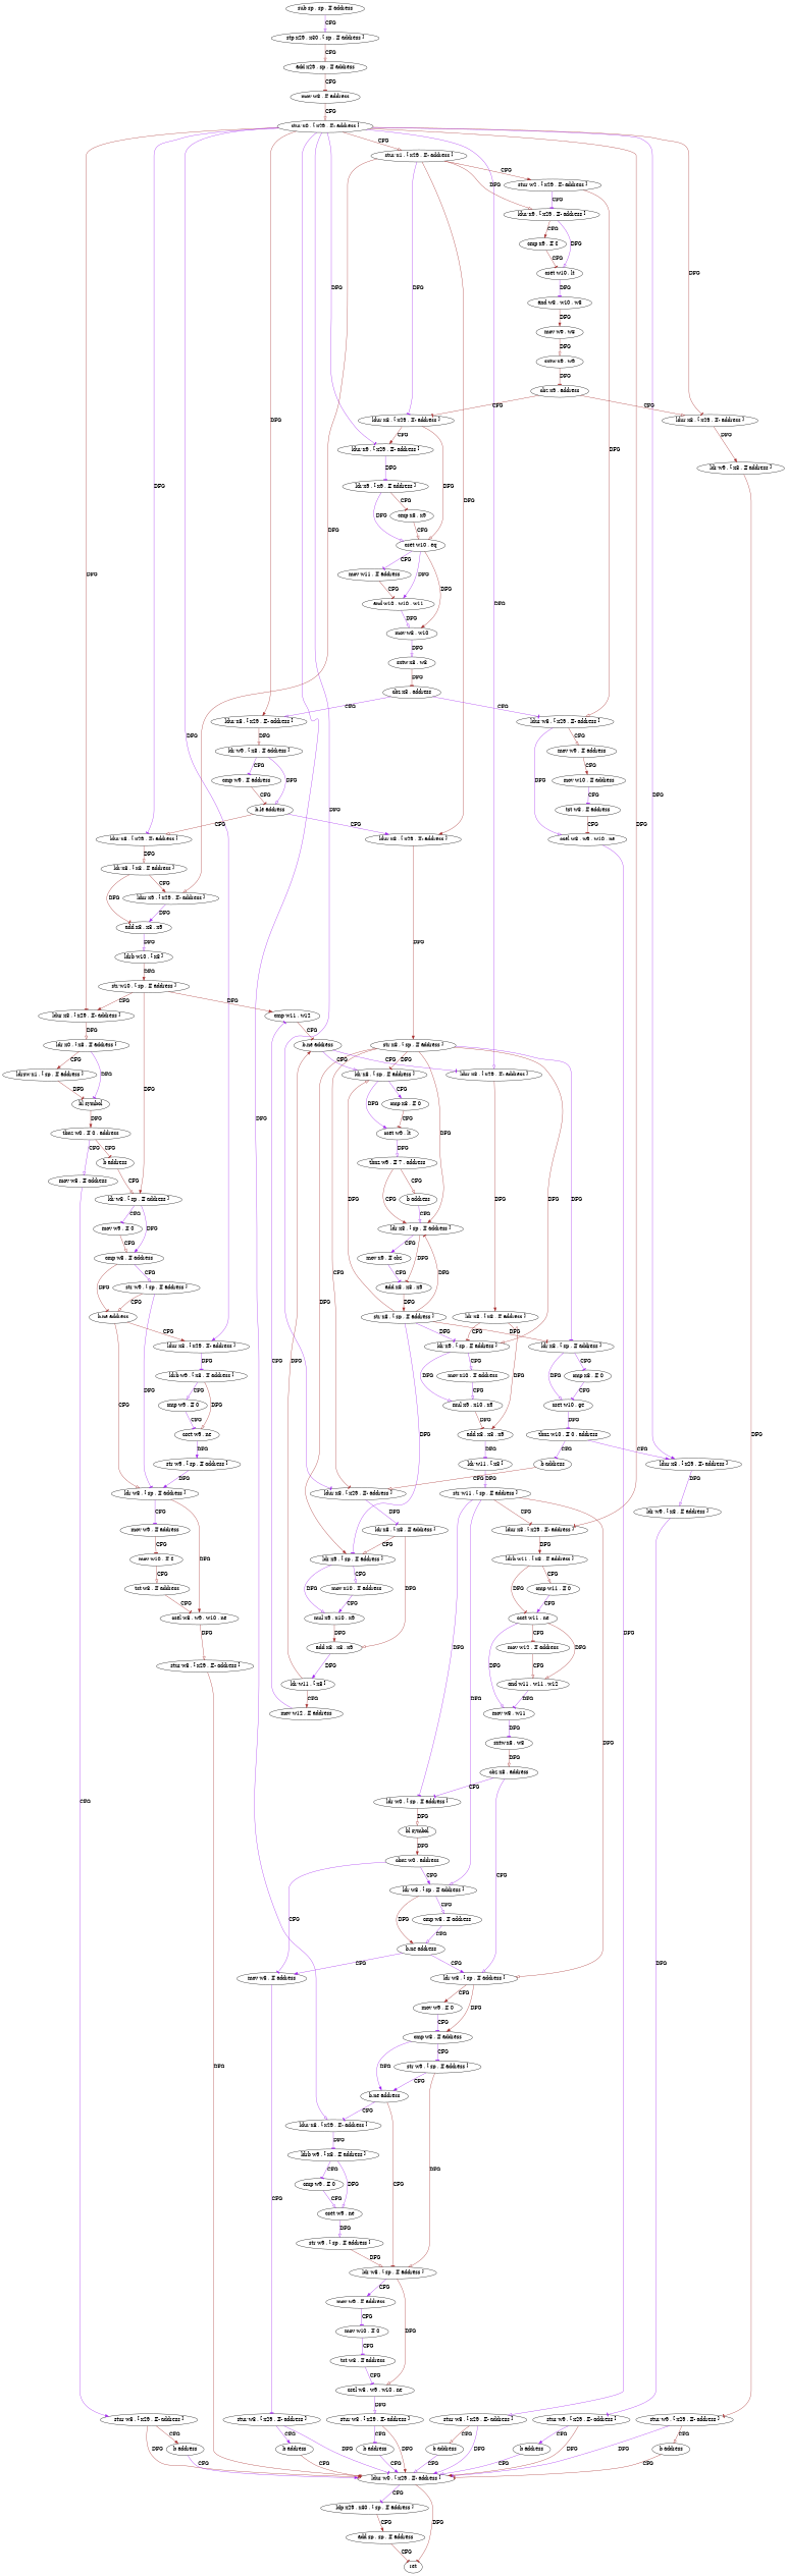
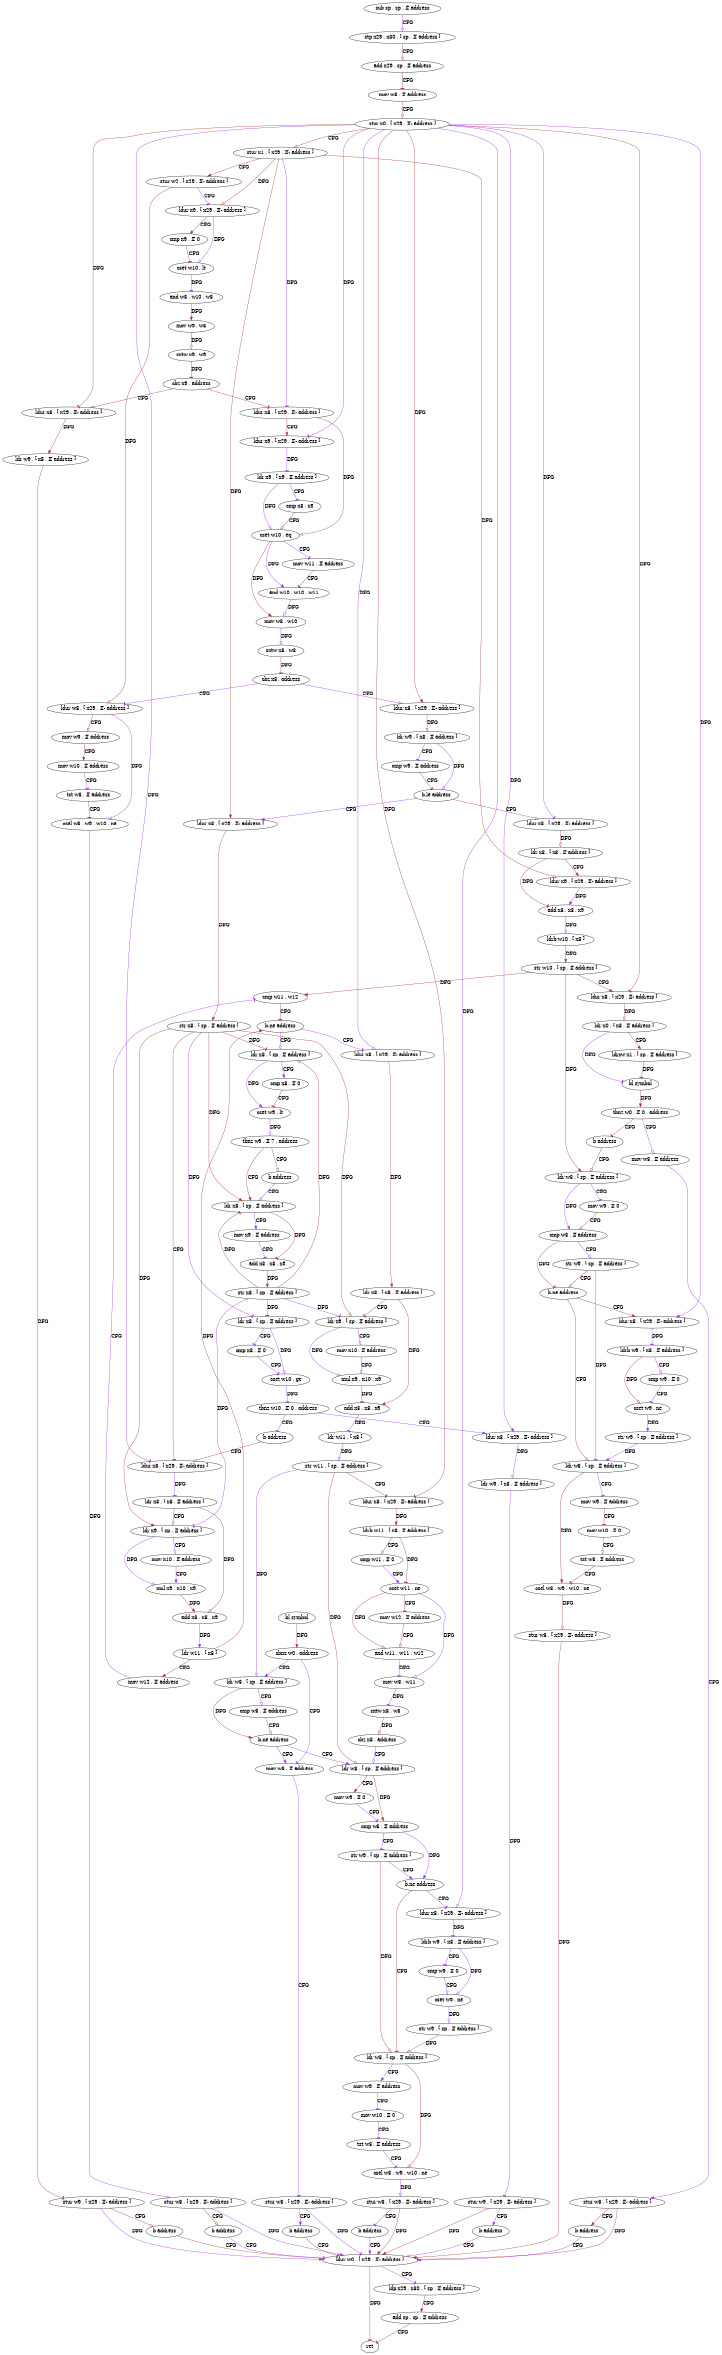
  digraph {
    edge [arrowhead=tee color=purple]
    n1 [label="sub sp , sp , # address"]
    n2 [label="stp x29 , x30 , [ sp , # address ]"]
    n3 [label="add x29 , sp , # address"]
    n4 [label="mov w8 , # address"]
    n5 [label="stur x0 , [ x29 , #- address ]"]
    n6 [label="stur x1 , [ x29 , #- address ]"]
    n7 [label="ldur x8 , [ x29 , #- address ]"]
    n8 [label="ldur x9 , [ x29 , #- address ]"]
    n9 [label="ldur x8 , [ x29 , #- address ]"]
    n10 [label="ldur x8 , [ x29 , #- address ]"]
    n11 [label="ldur x8 , [ x29 , #- address ]"]
    n12 [label="ldur x8 , [ x29 , #- address ]"]
    n13 [label="ldur x8 , [ x29 , #- address ]"]
    n14 [label="ldur x8 , [ x29 , #- address ]"]
    n15 [label="ldur x8 , [ x29 , #- address ]"]
    n16 [label="ldur x8 , [ x29 , #- address ]"]
    n17 [label="ldur x8 , [ x29 , #- address ]"]
    n18 [label="stur w2 , [ x29 , #- address ]"]
    n19 [label="ldur x9 , [ x29 , #- address ]"]
    n20 [label="ldur x8 , [ x29 , #- address ]"]
    n21 [label="ldur x8 , [ x29 , #- address ]"]
    n22 [label="ldur x9 , [ x29 , #- address ]"]
    n23 [label="ldr w9 , [ x8 , # address ]"]
    n24 [label="ldr x9 , [ x9 , # address ]"]
    n25 [label="ldr w9 , [ x8 , # address ]"]
    n26 [label="ldr x8 , [ x8 , # address ]"]
    n27 [label="ldr x0 , [ x8 , # address ]"]
    n28 [label="ldr x8 , [ x8 , # address ]"]
    n29 [label="ldr x8 , [ x8 , # address ]"]
    n30 [label="ldrb w11 , [ x8 , # address ]"]
    n31 [label="ldrb w9 , [ x8 , # address ]"]
    n32 [label="ldrb w9 , [ x8 , # address ]"]
    n33 [label="ldr w9 , [ x8 , # address ]"]
    n34 [label="ldur w8 , [ x29 , #- address ]"]
    n35 [label="cmp x9 , # 0"]
    n36 [label="cset w10 , lt"]
    n37 [label="cset w10 , eq"]
    n38 [label="str x8 , [ sp , # address ]"]
    n39 [label="add x8 , x8 , x9"]
    n40 [label="mov w9 , # address"]
    n41 [label="csel w8 , w9 , w10 , ne"]
    n42 [label="and w8 , w10 , w8"]
    n43 [label="mov w9 , w8"]
    n44 [label="sxtw x9 , w9"]
    n45 [label="cbz x9 , address"]
    n46 [label="mov w11 , # address"]
    n47 [label="and w10 , w10 , w11"]
    n48 [label="mov w8 , w10"]
    n49 [label="stur w9 , [ x29 , #- address ]"]
    n50 [label="cmp x8 , x9"]
    n51 [label="sxtw x8 , w8"]
    n52 [label="cbz x8 , address"]
    n53 [label="cmp w9 , # address"]
    n54 [label="b.le address"]
    n55 [label="mov w10 , # address"]
    n56 [label="stur w8 , [ x29 , #- address ]"]
    n57 [label="b address"]
    n58 [label="ldur w0 , [ x29 , #- address ]"]
    n59 [label="ldp x29 , x30 , [ sp , # address ]"]
    n60 [label=ret]
    n61 [label="add sp , sp , # address"]
    n62 [label="ldr x9 , [ sp , # address ]"]
    n63 [label="ldr x8 , [ sp , # address ]"]
    n64 [label="ldr x8 , [ sp , # address ]"]
    n65 [label="ldr x8 , [ sp , # address ]"]
    n66 [label="ldr x9 , [ sp , # address ]"]
    n67 [label="tst w8 , # address"]
    n68 [label="b address"]
    n69 [label="ldrb w10 , [ x8 ]"]
    n70 [label="str w10 , [ sp , # address ]"]
    n71 [label="ldr w8 , [ sp , # address ]"]
    n72 [label="cmp w11 , w12"]
    n73 [label="ldrsw x1 , [ sp , # address ]"]
    n74 [label="bl symbol"]
    n75 [label="mov w9 , # 0"]
    n76 [label="cmp w8 , # address"]
    n77 [label="tbnz w0 , # 0 , address"]
    n78 [label="mov w8 , # address"]
    n79 [label="b address"]
    n80 [label="stur w8 , [ x29 , #- address ]"]
    n81 [label="b address"]
    n82 [label="mov x10 , # address"]
    n83 [label="mul x9 , x10 , x9"]
    n84 [label="cmp x8 , # 0"]
    n85 [label="cset w9 , lt"]
-   n86 [label="mov x9 , # cbz"]
+   n86 [label="mov x9 , # address"]
    n87 [label="add x8 , x8 , x9"]
    n88 [label="cmp x8 , # 0"]
    n89 [label="cset w10 , ge"]
    n90 [label="mov x10 , # address"]
    n91 [label="mul x9 , x10 , x9"]
    n92 [label="add x8 , x8 , x9"]
    n93 [label="str w9 , [ sp , # address ]"]
    n94 [label="b.ne address"]
    n95 [label="add x8 , x8 , x9"]
    n96 [label="ldr w11 , [ x8 ]"]
    n97 [label="str w11 , [ sp , # address ]"]
    n98 [label="ldr w8 , [ sp , # address ]"]
-   n99 [label="ldr w0 , [ sp , # address ]"]
    n100 [label="ldr w8 , [ sp , # address ]"]
    n101 [label="mov w9 , # 0"]
    n102 [label="cmp w8 , # address"]
    n103 [label="bl symbol"]
    n104 [label="cmp w8 , # address"]
    n105 [label="b.ne address"]
    n106 [label="cmp w11 , # 0"]
    n107 [label="cset w11 , ne"]
    n108 [label="mov w12 , # address"]
    n109 [label="and w11 , w11 , w12"]
    n110 [label="mov w8 , w11"]
    n111 [label="sxtw x8 , w8"]
    n112 [label="cbz x8 , address"]
    n113 [label="str w9 , [ sp , # address ]"]
    n114 [label="b.ne address"]
    n115 [label="cbnz w0 , address"]
    n116 [label="tbnz w9 , # 7 , address"]
    n117 [label="b address"]
    n118 [label="str x8 , [ sp , # address ]"]
    n119 [label="ldr w8 , [ sp , # address ]"]
    n120 [label="mov w9 , # address"]
    n121 [label="csel w8 , w9 , w10 , ne"]
    n122 [label="mov w10 , # 0"]
    n123 [label="stur w8 , [ x29 , #- address ]"]
    n124 [label="cmp w9 , # 0"]
    n125 [label="cset w9 , ne"]
    n126 [label="ldr w8 , [ sp , # address ]"]
    n127 [label="mov w9 , # address"]
    n128 [label="csel w8 , w9 , w10 , ne"]
    n129 [label="mov w10 , # 0"]
    n130 [label="stur w8 , [ x29 , #- address ]"]
    n131 [label="cmp w9 , # 0"]
    n132 [label="cset w9 , ne"]
    n133 [label="mov w8 , # address"]
    n134 [label="stur w8 , [ x29 , #- address ]"]
    n135 [label="b address"]
    n136 [label="tbnz w10 , # 0 , address"]
    n137 [label="b address"]
    n138 [label="stur w9 , [ x29 , #- address ]"]
    n139 [label="tst w8 , # address"]
    n140 [label="str w9 , [ sp , # address ]"]
    n141 [label="tst w8 , # address"]
    n142 [label="b address"]
    n143 [label="str w9 , [ sp , # address ]"]
    n144 [label="b address"]
    n145 [label="ldr w11 , [ x8 ]"]
    n146 [label="mov w12 , # address"]
    n147 [label="b.ne address"]
    n1 -> n2 [arrowhead=onormal label=CFG]
    n2 -> n3 [arrowhead=onormal color=brown label=CFG]
    n3 -> n4 [color=brown label=CFG]
    n4 -> n5 [arrowhead=onormal color=brown label=CFG]
    n5 -> n6 [arrowhead=onormal color=brown label=CFG]
    n5 -> n7 [color=brown label=DFG]
    n5 -> n8 [label=DFG]
    n5 -> n9 [arrowhead=normal color=brown label=DFG]
    n5 -> n10 [label=DFG]
    n5 -> n11 [color=brown label=DFG]
    n5 -> n12 [label=DFG]
    n5 -> n13 [arrowhead=onormal label=DFG]
    n5 -> n14 [color=brown label=DFG]
    n5 -> n15 [arrowhead=normal label=DFG]
    n5 -> n16 [arrowhead=onormal label=DFG]
    n5 -> n17 [arrowhead=normal label=DFG]
    n6 -> n18 [arrowhead=normal color=brown label=CFG]
    n6 -> n19 [arrowhead=onormal color=brown label=DFG]
    n6 -> n20 [label=DFG]
    n6 -> n21 [arrowhead=normal color=brown label=DFG]
    n6 -> n22 [arrowhead=onormal color=brown label=DFG]
    n7 -> n23 [arrowhead=normal color=brown label=DFG]
    n8 -> n24 [label=DFG]
    n9 -> n25 [arrowhead=onormal color=brown label=DFG]
    n10 -> n26 [arrowhead=onormal color=brown label=DFG]
    n11 -> n27 [arrowhead=onormal color=brown label=DFG]
    n12 -> n28 [label=DFG]
    n13 -> n29 [arrowhead=normal color=brown label=DFG]
    n14 -> n30 [arrowhead=normal color=brown label=DFG]
    n15 -> n31 [label=DFG]
    n16 -> n32 [label=DFG]
    n17 -> n33 [arrowhead=onormal label=DFG]
    n18 -> n19 [label=CFG]
    n18 -> n34 [arrowhead=onormal color=brown label=DFG]
    n19 -> n35 [arrowhead=normal color=brown label=CFG]
    n19 -> n36 [arrowhead=onormal label=DFG]
    n20 -> n8 [arrowhead=normal color=brown label=CFG]
    n20 -> n37 [arrowhead=onormal color=brown label=DFG]
    n21 -> n38 [arrowhead=normal color=brown label=DFG]
    n22 -> n39 [arrowhead=normal label=DFG]
    n23 -> n49 [color=brown label=DFG]
    n24 -> n37 [arrowhead=onormal label=DFG]
-   n24 -> n50 [color=brown label=CFG]
+   n24 -> n50 [label=CFG]
    n25 -> n53 [label=CFG]
    n25 -> n54 [arrowhead=onormal label=DFG]
    n26 -> n22 [arrowhead=normal color=brown label=CFG]
    n26 -> n39 [color=brown label=DFG]
    n27 -> n73 [arrowhead=normal color=brown label=CFG]
    n27 -> n74 [label=DFG]
    n28 -> n66 [arrowhead=onormal color=brown label=CFG]
    n28 -> n92 [arrowhead=onormal color=brown label=DFG]
    n29 -> n62 [color=brown label=CFG]
    n29 -> n95 [arrowhead=normal color=brown label=DFG]
    n30 -> n106 [arrowhead=onormal color=brown label=CFG]
    n30 -> n107 [color=brown label=DFG]
    n31 -> n124 [arrowhead=onormal label=CFG]
    n31 -> n125 [arrowhead=onormal color=brown label=DFG]
    n32 -> n131 [label=CFG]
    n32 -> n132 [arrowhead=onormal label=DFG]
    n33 -> n138 [label=DFG]
    n34 -> n40 [arrowhead=onormal color=brown label=CFG]
    n34 -> n41 [arrowhead=onormal label=DFG]
    n35 -> n36 [color=brown label=CFG]
    n36 -> n42 [label=DFG]
    n37 -> n46 [label=CFG]
    n37 -> n47 [arrowhead=normal label=DFG]
    n37 -> n48 [arrowhead=normal color=brown label=DFG]
    n38 -> n12 [color=brown label=CFG]
    n38 -> n62 [arrowhead=onormal color=brown label=DFG]
    n38 -> n63 [color=brown label=DFG]
    n38 -> n64 [arrowhead=normal color=brown label=DFG]
    n38 -> n65 [label=DFG]
    n38 -> n66 [arrowhead=normal color=brown label=DFG]
    n39 -> n69 [arrowhead=onormal label=DFG]
    n40 -> n55 [arrowhead=normal color=brown label=CFG]
    n41 -> n56 [arrowhead=onormal label=DFG]
    n42 -> n43 [arrowhead=normal color=brown label=DFG]
    n43 -> n44 [arrowhead=onormal color=brown label=DFG]
    n44 -> n45 [color=brown label=DFG]
    n45 -> n7 [arrowhead=onormal color=brown label=CFG]
    n45 -> n20 [color=brown label=CFG]
    n46 -> n47 [color=brown label=CFG]
    n47 -> n48 [arrowhead=onormal label=DFG]
    n48 -> n51 [arrowhead=onormal label=DFG]
    n49 -> n57 [arrowhead=onormal color=brown label=CFG]
    n49 -> n58 [arrowhead=normal label=DFG]
    n50 -> n37 [arrowhead=onormal color=brown label=CFG]
    n51 -> n52 [color=brown label=DFG]
    n52 -> n9 [arrowhead=onormal label=CFG]
    n52 -> n34 [label=CFG]
    n53 -> n54 [color=brown label=CFG]
    n54 -> n10 [arrowhead=onormal color=brown label=CFG]
    n54 -> n21 [arrowhead=normal label=CFG]
    n55 -> n67 [label=CFG]
    n56 -> n58 [arrowhead=normal label=DFG]
    n56 -> n68 [arrowhead=onormal color=brown label=CFG]
    n57 -> n58 [color=brown label=CFG]
    n58 -> n59 [label=CFG]
    n58 -> n60 [color=brown label=DFG]
    n59 -> n61 [arrowhead=normal color=brown label=CFG]
    n61 -> n60 [color=brown label=CFG]
    n62 -> n82 [arrowhead=onormal label=CFG]
    n62 -> n83 [arrowhead=onormal label=DFG]
    n63 -> n84 [arrowhead=normal label=CFG]
    n63 -> n85 [arrowhead=normal label=DFG]
    n64 -> n86 [arrowhead=normal label=CFG]
    n64 -> n87 [color=brown label=DFG]
    n65 -> n88 [label=CFG]
    n65 -> n89 [arrowhead=onormal label=DFG]
    n66 -> n90 [arrowhead=onormal label=CFG]
    n66 -> n91 [arrowhead=onormal label=DFG]
    n67 -> n41 [color=brown label=CFG]
    n68 -> n58 [arrowhead=onormal label=CFG]
    n69 -> n70 [arrowhead=normal color=brown label=DFG]
    n70 -> n11 [arrowhead=normal color=brown label=CFG]
    n70 -> n71 [arrowhead=normal color=brown label=DFG]
    n70 -> n72 [arrowhead=normal color=brown label=DFG]
    n71 -> n75 [label=CFG]
    n71 -> n76 [arrowhead=normal label=DFG]
    n72 -> n147 [color=brown label=CFG]
    n73 -> n74 [color=brown label=DFG]
    n74 -> n77 [arrowhead=normal color=brown label=DFG]
    n75 -> n76 [arrowhead=onormal color=brown label=CFG]
    n76 -> n93 [arrowhead=onormal label=CFG]
    n76 -> n94 [color=brown label=DFG]
    n77 -> n78 [arrowhead=onormal label=CFG]
    n77 -> n79 [color=brown label=CFG]
    n78 -> n80 [arrowhead=normal label=CFG]
    n79 -> n71 [arrowhead=onormal color=brown label=CFG]
    n80 -> n58 [color=brown label=DFG]
    n80 -> n81 [arrowhead=normal color=brown label=CFG]
    n81 -> n58 [arrowhead=normal label=CFG]
    n82 -> n83 [arrowhead=onormal label=CFG]
    n83 -> n95 [color=brown label=DFG]
    n84 -> n85 [color=brown label=CFG]
    n85 -> n116 [arrowhead=onormal label=DFG]
    n86 -> n87 [label=CFG]
    n87 -> n118 [arrowhead=normal color=brown label=DFG]
    n88 -> n89 [label=CFG]
    n89 -> n136 [label=DFG]
    n90 -> n91 [arrowhead=normal label=CFG]
    n91 -> n92 [arrowhead=normal color=brown label=DFG]
    n92 -> n145 [arrowhead=normal label=DFG]
    n93 -> n94 [arrowhead=onormal color=brown label=CFG]
    n93 -> n119 [label=DFG]
    n94 -> n15 [arrowhead=normal color=brown label=CFG]
    n94 -> n119 [arrowhead=onormal color=brown label=CFG]
    n95 -> n96 [label=DFG]
    n96 -> n97 [arrowhead=onormal label=DFG]
    n97 -> n14 [color=brown label=CFG]
    n97 -> n98 [arrowhead=onormal color=brown label=DFG]
-   n97 -> n99 [label=DFG]
    n97 -> n100 [arrowhead=onormal label=DFG]
    n98 -> n101 [arrowhead=normal color=brown label=CFG]
    n98 -> n102 [arrowhead=normal color=brown label=DFG]
-   n99 -> n103 [arrowhead=onormal color=brown label=DFG]
    n100 -> n104 [arrowhead=onormal label=CFG]
    n100 -> n105 [arrowhead=normal color=brown label=DFG]
    n101 -> n102 [label=CFG]
    n102 -> n113 [label=CFG]
    n102 -> n114 [arrowhead=normal label=DFG]
    n103 -> n115 [arrowhead=normal color=brown label=DFG]
    n104 -> n105 [arrowhead=onormal label=CFG]
    n105 -> n98 [arrowhead=normal label=CFG]
    n105 -> n133 [arrowhead=normal label=CFG]
    n106 -> n107 [arrowhead=normal label=CFG]
    n107 -> n108 [color=brown label=CFG]
    n107 -> n109 [arrowhead=onormal color=brown label=DFG]
    n107 -> n110 [arrowhead=onormal label=DFG]
    n108 -> n109 [arrowhead=onormal color=brown label=CFG]
    n109 -> n110 [label=DFG]
    n110 -> n111 [label=DFG]
    n111 -> n112 [arrowhead=onormal color=brown label=DFG]
    n112 -> n98 [arrowhead=onormal label=CFG]
-   n112 -> n99 [label=CFG]
    n113 -> n114 [arrowhead=normal label=CFG]
    n113 -> n126 [arrowhead=onormal color=brown label=DFG]
    n114 -> n16 [label=CFG]
    n114 -> n126 [color=brown label=CFG]
    n115 -> n100 [arrowhead=normal label=CFG]
    n115 -> n133 [label=CFG]
    n116 -> n64 [arrowhead=normal color=brown label=CFG]
    n116 -> n117 [arrowhead=onormal color=brown label=CFG]
    n117 -> n64 [arrowhead=onormal label=CFG]
    n118 -> n62 [label=DFG]
    n118 -> n63 [arrowhead=onormal color=brown label=DFG]
    n118 -> n64 [color=brown label=DFG]
    n118 -> n65 [color=brown label=DFG]
    n118 -> n66 [label=DFG]
    n119 -> n120 [label=CFG]
    n119 -> n121 [arrowhead=normal color=brown label=DFG]
    n120 -> n122 [color=brown label=CFG]
    n121 -> n123 [arrowhead=onormal color=brown label=DFG]
    n122 -> n139 [arrowhead=onormal color=brown label=CFG]
    n123 -> n58 [arrowhead=normal color=brown label=DFG]
    n124 -> n125 [label=CFG]
    n125 -> n140 [arrowhead=normal label=DFG]
    n126 -> n127 [arrowhead=normal label=CFG]
    n126 -> n128 [arrowhead=onormal color=brown label=DFG]
    n127 -> n129 [label=CFG]
    n128 -> n130 [arrowhead=onormal label=DFG]
    n129 -> n141 [label=CFG]
    n130 -> n58 [arrowhead=normal color=brown label=DFG]
    n130 -> n142 [label=CFG]
    n131 -> n132 [arrowhead=onormal label=CFG]
    n132 -> n143 [arrowhead=onormal label=DFG]
    n133 -> n134 [label=CFG]
    n134 -> n58 [label=DFG]
    n134 -> n135 [arrowhead=normal label=CFG]
    n135 -> n58 [color=brown label=CFG]
    n136 -> n17 [arrowhead=normal label=CFG]
    n136 -> n137 [label=CFG]
    n137 -> n12 [arrowhead=onormal color=brown label=CFG]
    n138 -> n58 [arrowhead=normal color=brown label=DFG]
    n138 -> n144 [arrowhead=normal label=CFG]
    n139 -> n121 [color=brown label=CFG]
    n140 -> n119 [arrowhead=normal label=DFG]
    n141 -> n128 [label=CFG]
    n142 -> n58 [arrowhead=normal label=CFG]
    n143 -> n126 [arrowhead=onormal color=brown label=DFG]
    n144 -> n58 [arrowhead=onormal label=CFG]
    n145 -> n146 [arrowhead=normal color=brown label=CFG]
    n145 -> n147 [arrowhead=normal color=brown label=DFG]
    n146 -> n72 [label=CFG]
    n147 -> n13 [label=CFG]
    n147 -> n63 [arrowhead=onormal label=CFG]
  }
